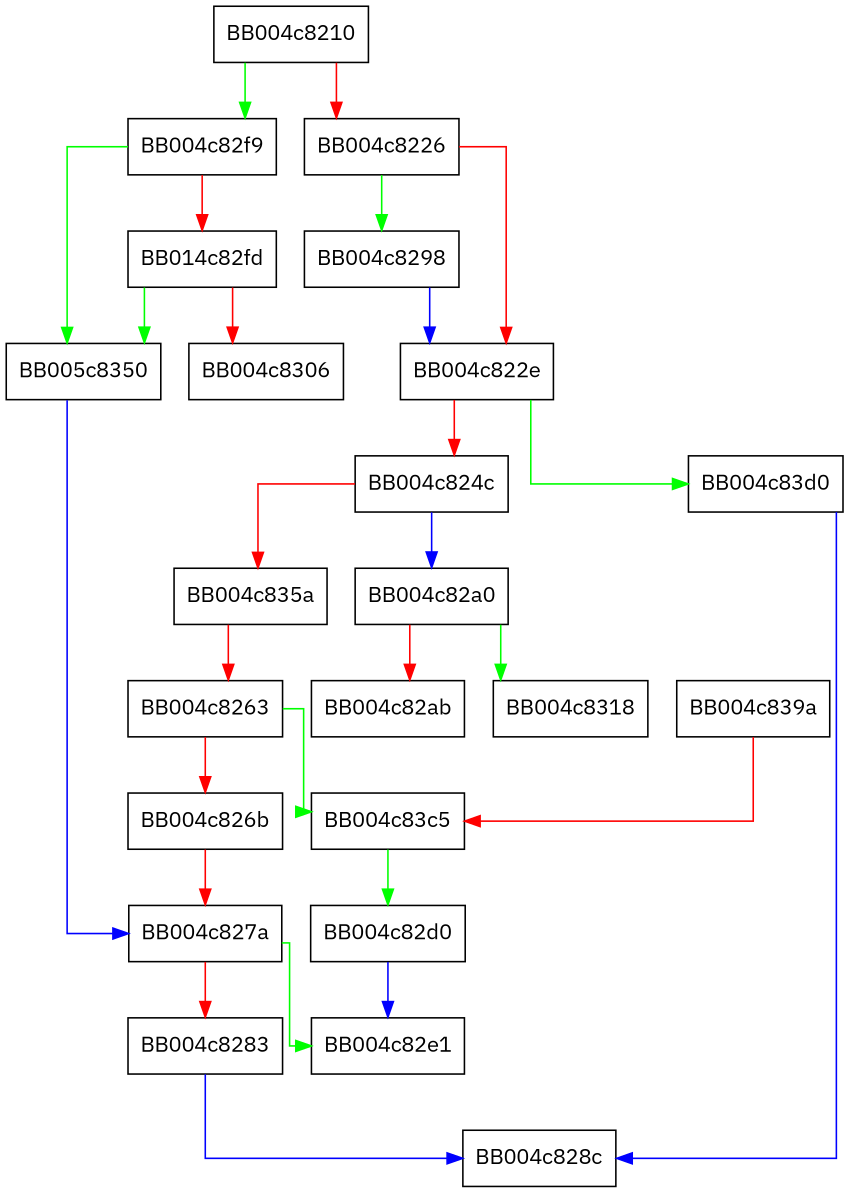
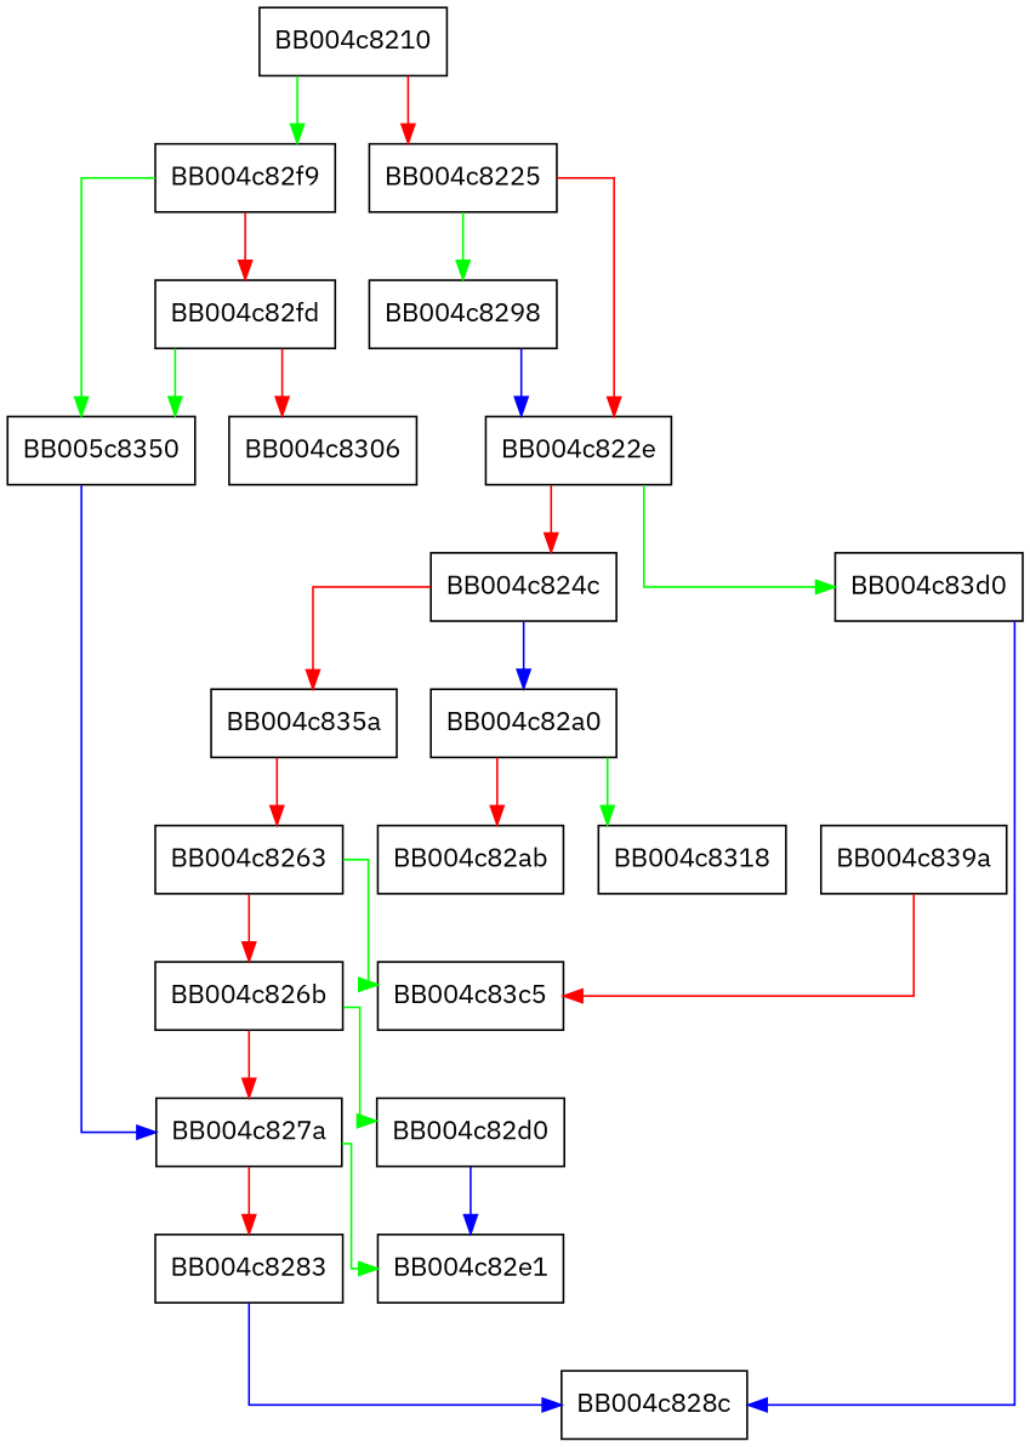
  digraph {
    fontname="IBM Plex Sans"
    splines=ortho
    node [fontname="IBM Plex Sans" shape=box]
    edge [color=red fontname="IBM Plex Sans"]
    n1 [label=BB004c82f9]
    BB004c8210
-   BB004c8226
+   BB004c8226 [label=BB004c8225]
    n4 [label=BB005c8350]
-   BB004c82fd [label=BB014c82fd]
+   BB004c82fd
    BB004c8298
    BB004c822e
    BB004c827a
    BB004c8306
    BB004c83d0
    BB004c824c
    BB004c828c
    BB004c82a0
    n14 [label=BB004c835a]
    BB004c8318
    BB004c82ab
    BB004c8263
    BB004c83c5
    BB004c826b
    BB004c839a
    BB004c82d0
    BB004c82e1
    BB004c8283
    n1 -> n4 [color=green]
    n1 -> BB004c82fd
    BB004c8210 -> n1 [color=green]
    BB004c8210 -> BB004c8226
    BB004c8226 -> BB004c8298 [color=green]
    BB004c8226 -> BB004c822e
    n4 -> BB004c827a [color=blue]
    BB004c82fd -> n4 [color=green]
    BB004c82fd -> BB004c8306
    BB004c8298 -> BB004c822e [color=blue]
    BB004c822e -> BB004c83d0 [color=green]
    BB004c822e -> BB004c824c
    BB004c827a -> BB004c82e1 [color=green]
    BB004c827a -> BB004c8283
    BB004c83d0 -> BB004c828c [color=blue]
    BB004c824c -> BB004c82a0 [color=blue]
    BB004c824c -> n14
    BB004c82a0 -> BB004c8318 [color=green]
    BB004c82a0 -> BB004c82ab
    n14 -> BB004c8263
    BB004c8263 -> BB004c83c5 [color=green]
    BB004c8263 -> BB004c826b
    BB004c826b -> BB004c827a
-   BB004c83c5 -> BB004c82d0 [color=green]
+   BB004c826b -> BB004c82d0 [color=green]
    BB004c839a -> BB004c83c5
    BB004c82d0 -> BB004c82e1 [color=blue]
    BB004c8283 -> BB004c828c [color=blue]
  }
